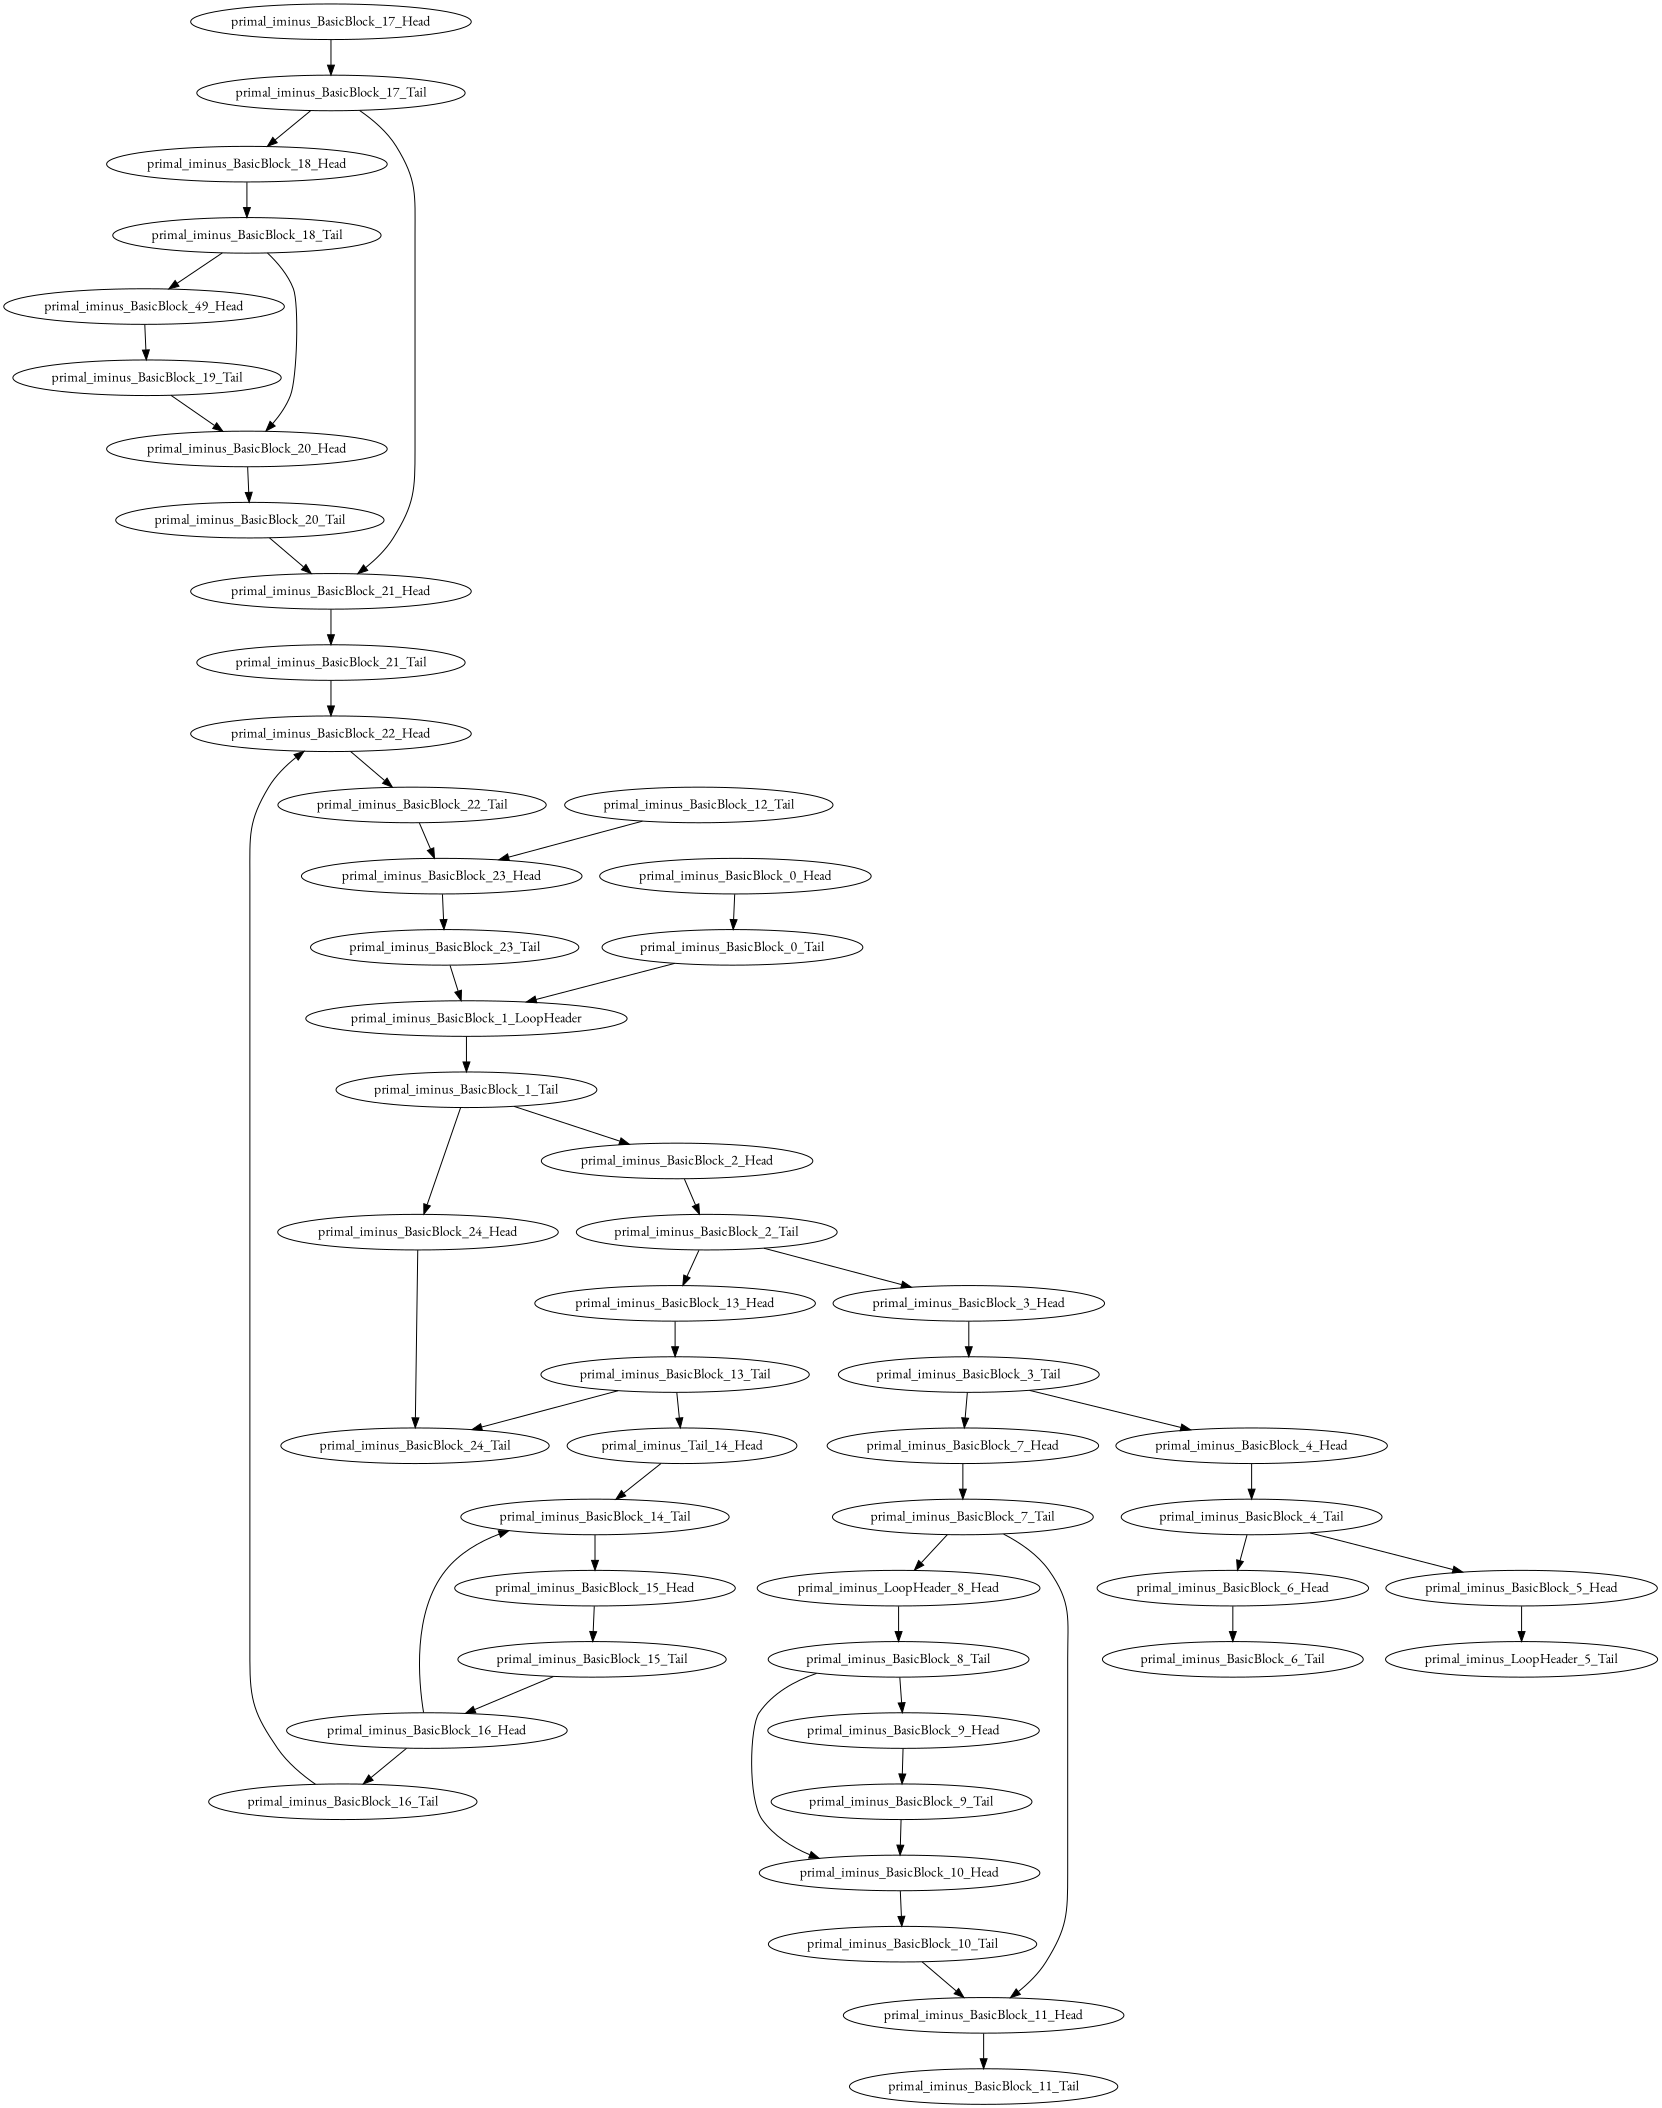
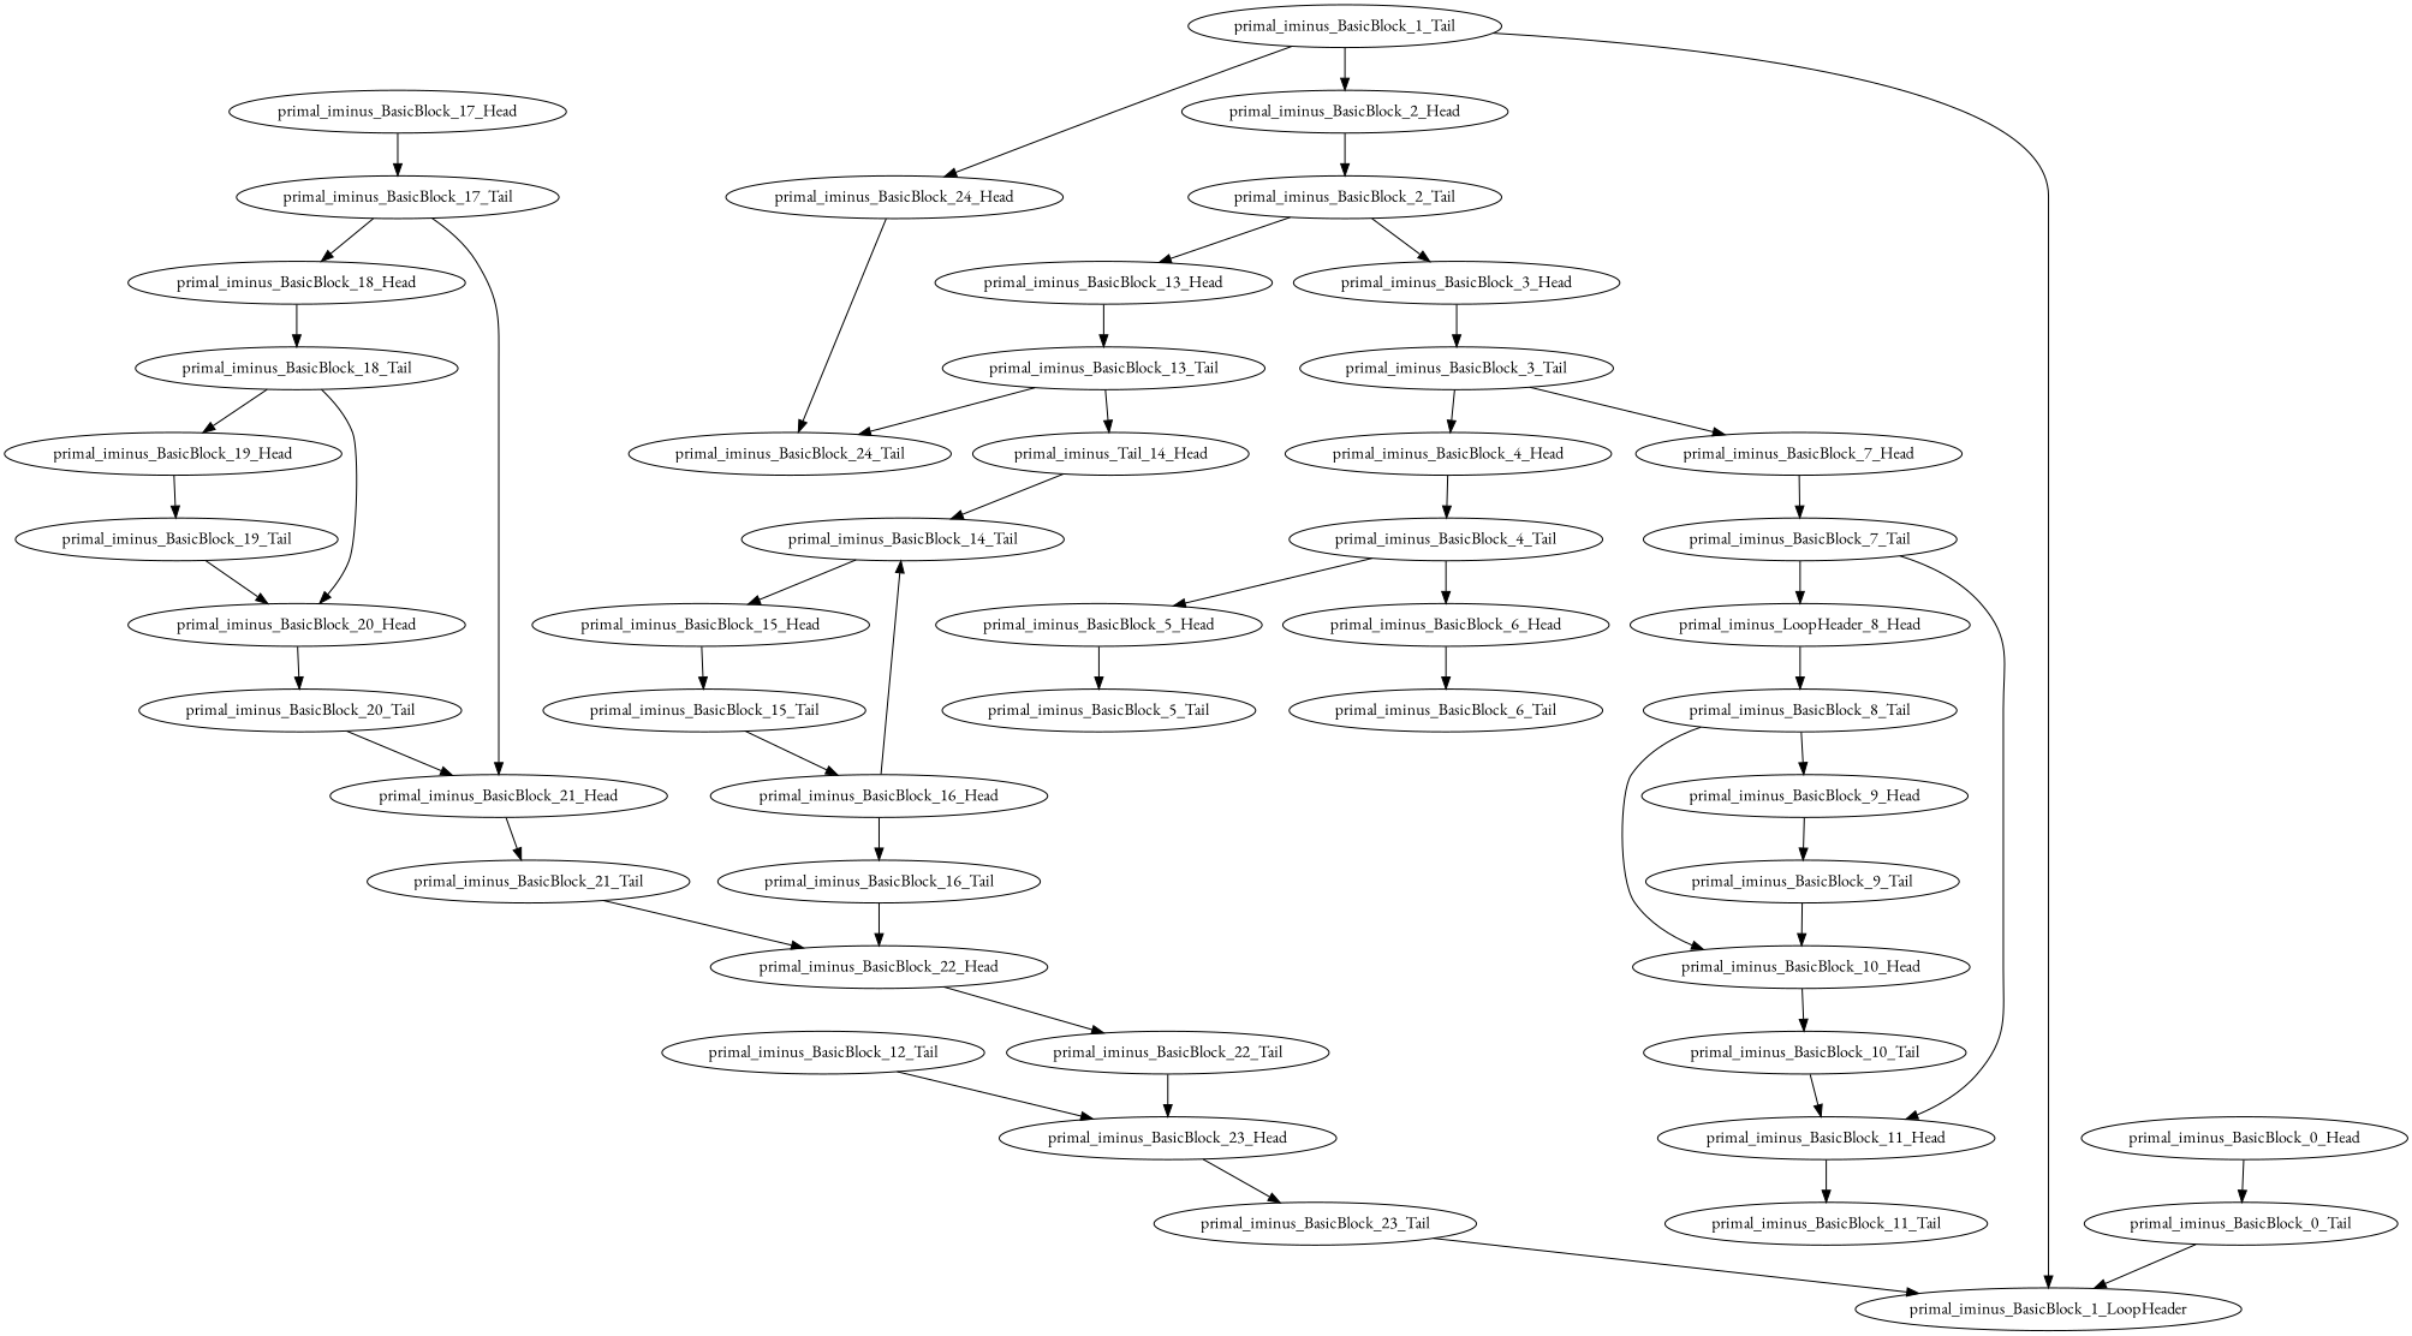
  digraph {
    fontname="EB Garamond"
    node [fontname="EB Garamond"]
    edge [fontname="EB Garamond"]
    primal_iminus_BasicBlock_18_Head
    primal_iminus_BasicBlock_18_Tail
-   primal_iminus_BasicBlock_19_Head [label=primal_iminus_BasicBlock_49_Head]
+   primal_iminus_BasicBlock_19_Head
    primal_iminus_BasicBlock_20_Head
    primal_iminus_BasicBlock_19_Tail
    primal_iminus_BasicBlock_20_Tail
    primal_iminus_BasicBlock_11_Head
    primal_iminus_BasicBlock_11_Tail
    primal_iminus_BasicBlock_0_Head
    primal_iminus_BasicBlock_0_Tail
    primal_iminus_BasicBlock_1_LoopHeader
    primal_iminus_BasicBlock_1_Tail
    primal_iminus_BasicBlock_5_Head
-   primal_iminus_BasicBlock_5_Tail [label=primal_iminus_LoopHeader_5_Tail]
+   primal_iminus_BasicBlock_5_Tail
    primal_iminus_BasicBlock_6_Head
    primal_iminus_BasicBlock_6_Tail
    primal_iminus_BasicBlock_12_Tail
    primal_iminus_BasicBlock_23_Head
    primal_iminus_BasicBlock_17_Head
    primal_iminus_BasicBlock_17_Tail
    primal_iminus_BasicBlock_21_Head
    primal_iminus_BasicBlock_21_Tail
    primal_iminus_BasicBlock_22_Head
    primal_iminus_BasicBlock_23_Tail
    primal_iminus_BasicBlock_24_Head
    primal_iminus_BasicBlock_2_Head
    primal_iminus_BasicBlock_24_Tail
    primal_iminus_BasicBlock_15_Tail
    primal_iminus_BasicBlock_16_Head
    primal_iminus_BasicBlock_16_Tail
    primal_iminus_BasicBlock_14_Tail
    primal_iminus_BasicBlock_22_Tail
    primal_iminus_BasicBlock_4_Head
    primal_iminus_BasicBlock_4_Tail
    primal_iminus_BasicBlock_7_Head
    primal_iminus_BasicBlock_7_Tail
    n37 [label=primal_iminus_LoopHeader_8_Head]
    primal_iminus_BasicBlock_8_Tail
    primal_iminus_BasicBlock_10_Head
    primal_iminus_BasicBlock_9_Head
    primal_iminus_BasicBlock_10_Tail
    primal_iminus_BasicBlock_9_Tail
    primal_iminus_BasicBlock_3_Head
    primal_iminus_BasicBlock_3_Tail
    primal_iminus_BasicBlock_13_Head
    primal_iminus_BasicBlock_13_Tail
    n47 [label=primal_iminus_Tail_14_Head]
    primal_iminus_BasicBlock_2_Tail
    primal_iminus_BasicBlock_15_Head
    primal_iminus_BasicBlock_18_Head -> primal_iminus_BasicBlock_18_Tail
    primal_iminus_BasicBlock_18_Tail -> primal_iminus_BasicBlock_19_Head
    primal_iminus_BasicBlock_18_Tail -> primal_iminus_BasicBlock_20_Head
    primal_iminus_BasicBlock_19_Head -> primal_iminus_BasicBlock_19_Tail
    primal_iminus_BasicBlock_20_Head -> primal_iminus_BasicBlock_20_Tail
    primal_iminus_BasicBlock_19_Tail -> primal_iminus_BasicBlock_20_Head
    primal_iminus_BasicBlock_20_Tail -> primal_iminus_BasicBlock_21_Head
    primal_iminus_BasicBlock_11_Head -> primal_iminus_BasicBlock_11_Tail
    primal_iminus_BasicBlock_0_Head -> primal_iminus_BasicBlock_0_Tail
    primal_iminus_BasicBlock_0_Tail -> primal_iminus_BasicBlock_1_LoopHeader
-   primal_iminus_BasicBlock_1_LoopHeader -> primal_iminus_BasicBlock_1_Tail
+   primal_iminus_BasicBlock_1_Tail -> primal_iminus_BasicBlock_1_LoopHeader
    primal_iminus_BasicBlock_1_Tail -> primal_iminus_BasicBlock_24_Head
    primal_iminus_BasicBlock_1_Tail -> primal_iminus_BasicBlock_2_Head
    primal_iminus_BasicBlock_5_Head -> primal_iminus_BasicBlock_5_Tail
    primal_iminus_BasicBlock_6_Head -> primal_iminus_BasicBlock_6_Tail
    primal_iminus_BasicBlock_12_Tail -> primal_iminus_BasicBlock_23_Head
    primal_iminus_BasicBlock_23_Head -> primal_iminus_BasicBlock_23_Tail
    primal_iminus_BasicBlock_17_Head -> primal_iminus_BasicBlock_17_Tail
    primal_iminus_BasicBlock_17_Tail -> primal_iminus_BasicBlock_18_Head
    primal_iminus_BasicBlock_17_Tail -> primal_iminus_BasicBlock_21_Head
    primal_iminus_BasicBlock_21_Head -> primal_iminus_BasicBlock_21_Tail
    primal_iminus_BasicBlock_21_Tail -> primal_iminus_BasicBlock_22_Head
    primal_iminus_BasicBlock_22_Head -> primal_iminus_BasicBlock_22_Tail
    primal_iminus_BasicBlock_23_Tail -> primal_iminus_BasicBlock_1_LoopHeader
    primal_iminus_BasicBlock_24_Head -> primal_iminus_BasicBlock_24_Tail
    primal_iminus_BasicBlock_2_Head -> primal_iminus_BasicBlock_2_Tail
    primal_iminus_BasicBlock_15_Tail -> primal_iminus_BasicBlock_16_Head
    primal_iminus_BasicBlock_16_Head -> primal_iminus_BasicBlock_16_Tail
    primal_iminus_BasicBlock_16_Head -> primal_iminus_BasicBlock_14_Tail
    primal_iminus_BasicBlock_16_Tail -> primal_iminus_BasicBlock_22_Head
    primal_iminus_BasicBlock_14_Tail -> primal_iminus_BasicBlock_15_Head
    primal_iminus_BasicBlock_22_Tail -> primal_iminus_BasicBlock_23_Head
    primal_iminus_BasicBlock_4_Head -> primal_iminus_BasicBlock_4_Tail
    primal_iminus_BasicBlock_4_Tail -> primal_iminus_BasicBlock_5_Head
    primal_iminus_BasicBlock_4_Tail -> primal_iminus_BasicBlock_6_Head
    primal_iminus_BasicBlock_7_Head -> primal_iminus_BasicBlock_7_Tail
    primal_iminus_BasicBlock_7_Tail -> primal_iminus_BasicBlock_11_Head
    primal_iminus_BasicBlock_7_Tail -> n37
    n37 -> primal_iminus_BasicBlock_8_Tail
    primal_iminus_BasicBlock_8_Tail -> primal_iminus_BasicBlock_10_Head
    primal_iminus_BasicBlock_8_Tail -> primal_iminus_BasicBlock_9_Head
    primal_iminus_BasicBlock_10_Head -> primal_iminus_BasicBlock_10_Tail
    primal_iminus_BasicBlock_9_Head -> primal_iminus_BasicBlock_9_Tail
    primal_iminus_BasicBlock_10_Tail -> primal_iminus_BasicBlock_11_Head
    primal_iminus_BasicBlock_9_Tail -> primal_iminus_BasicBlock_10_Head
    primal_iminus_BasicBlock_3_Head -> primal_iminus_BasicBlock_3_Tail
    primal_iminus_BasicBlock_3_Tail -> primal_iminus_BasicBlock_4_Head
    primal_iminus_BasicBlock_3_Tail -> primal_iminus_BasicBlock_7_Head
    primal_iminus_BasicBlock_13_Head -> primal_iminus_BasicBlock_13_Tail
    primal_iminus_BasicBlock_13_Tail -> primal_iminus_BasicBlock_24_Tail
    primal_iminus_BasicBlock_13_Tail -> n47
    n47 -> primal_iminus_BasicBlock_14_Tail
    primal_iminus_BasicBlock_2_Tail -> primal_iminus_BasicBlock_3_Head
    primal_iminus_BasicBlock_2_Tail -> primal_iminus_BasicBlock_13_Head
    primal_iminus_BasicBlock_15_Head -> primal_iminus_BasicBlock_15_Tail
  }
